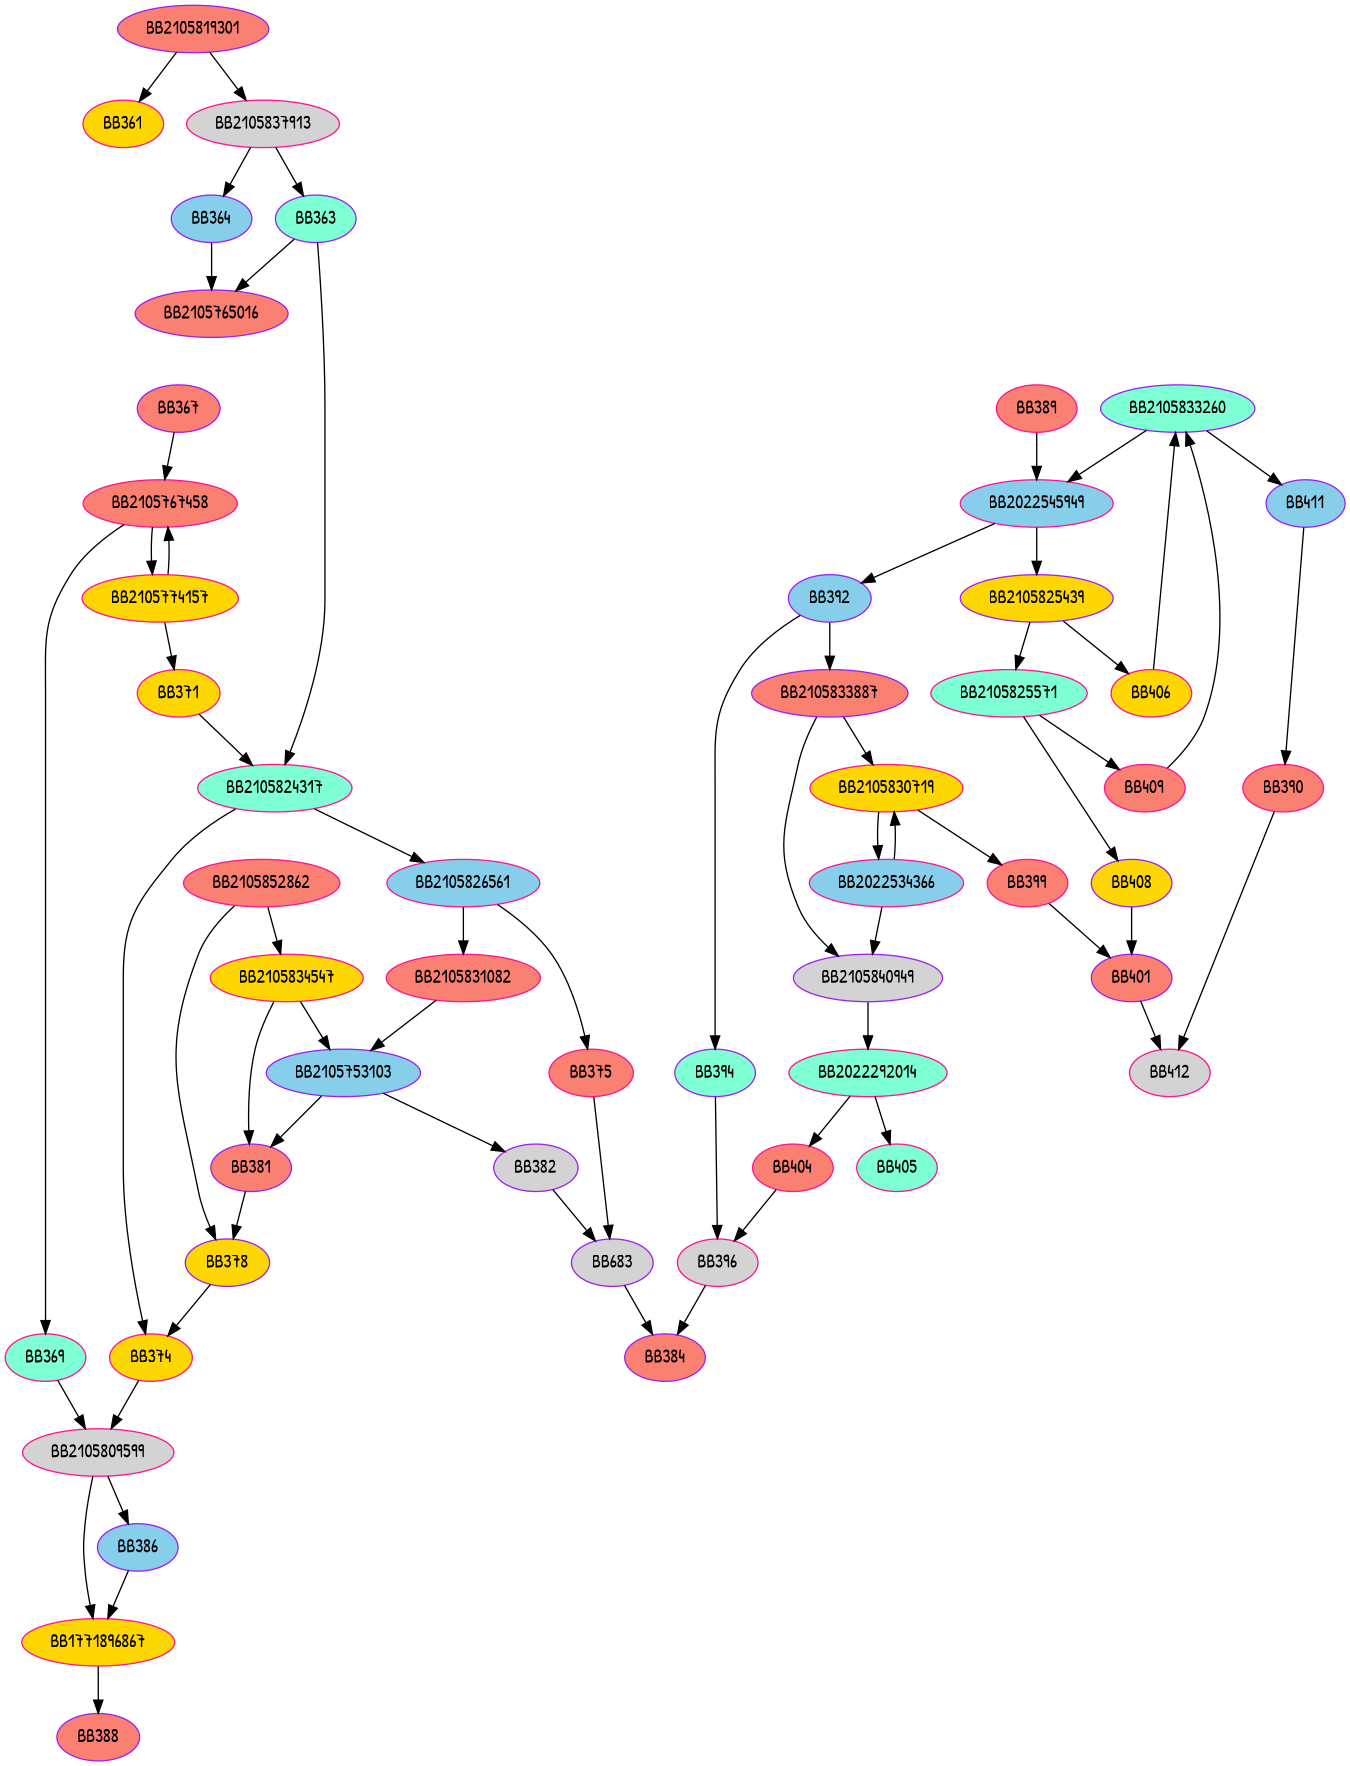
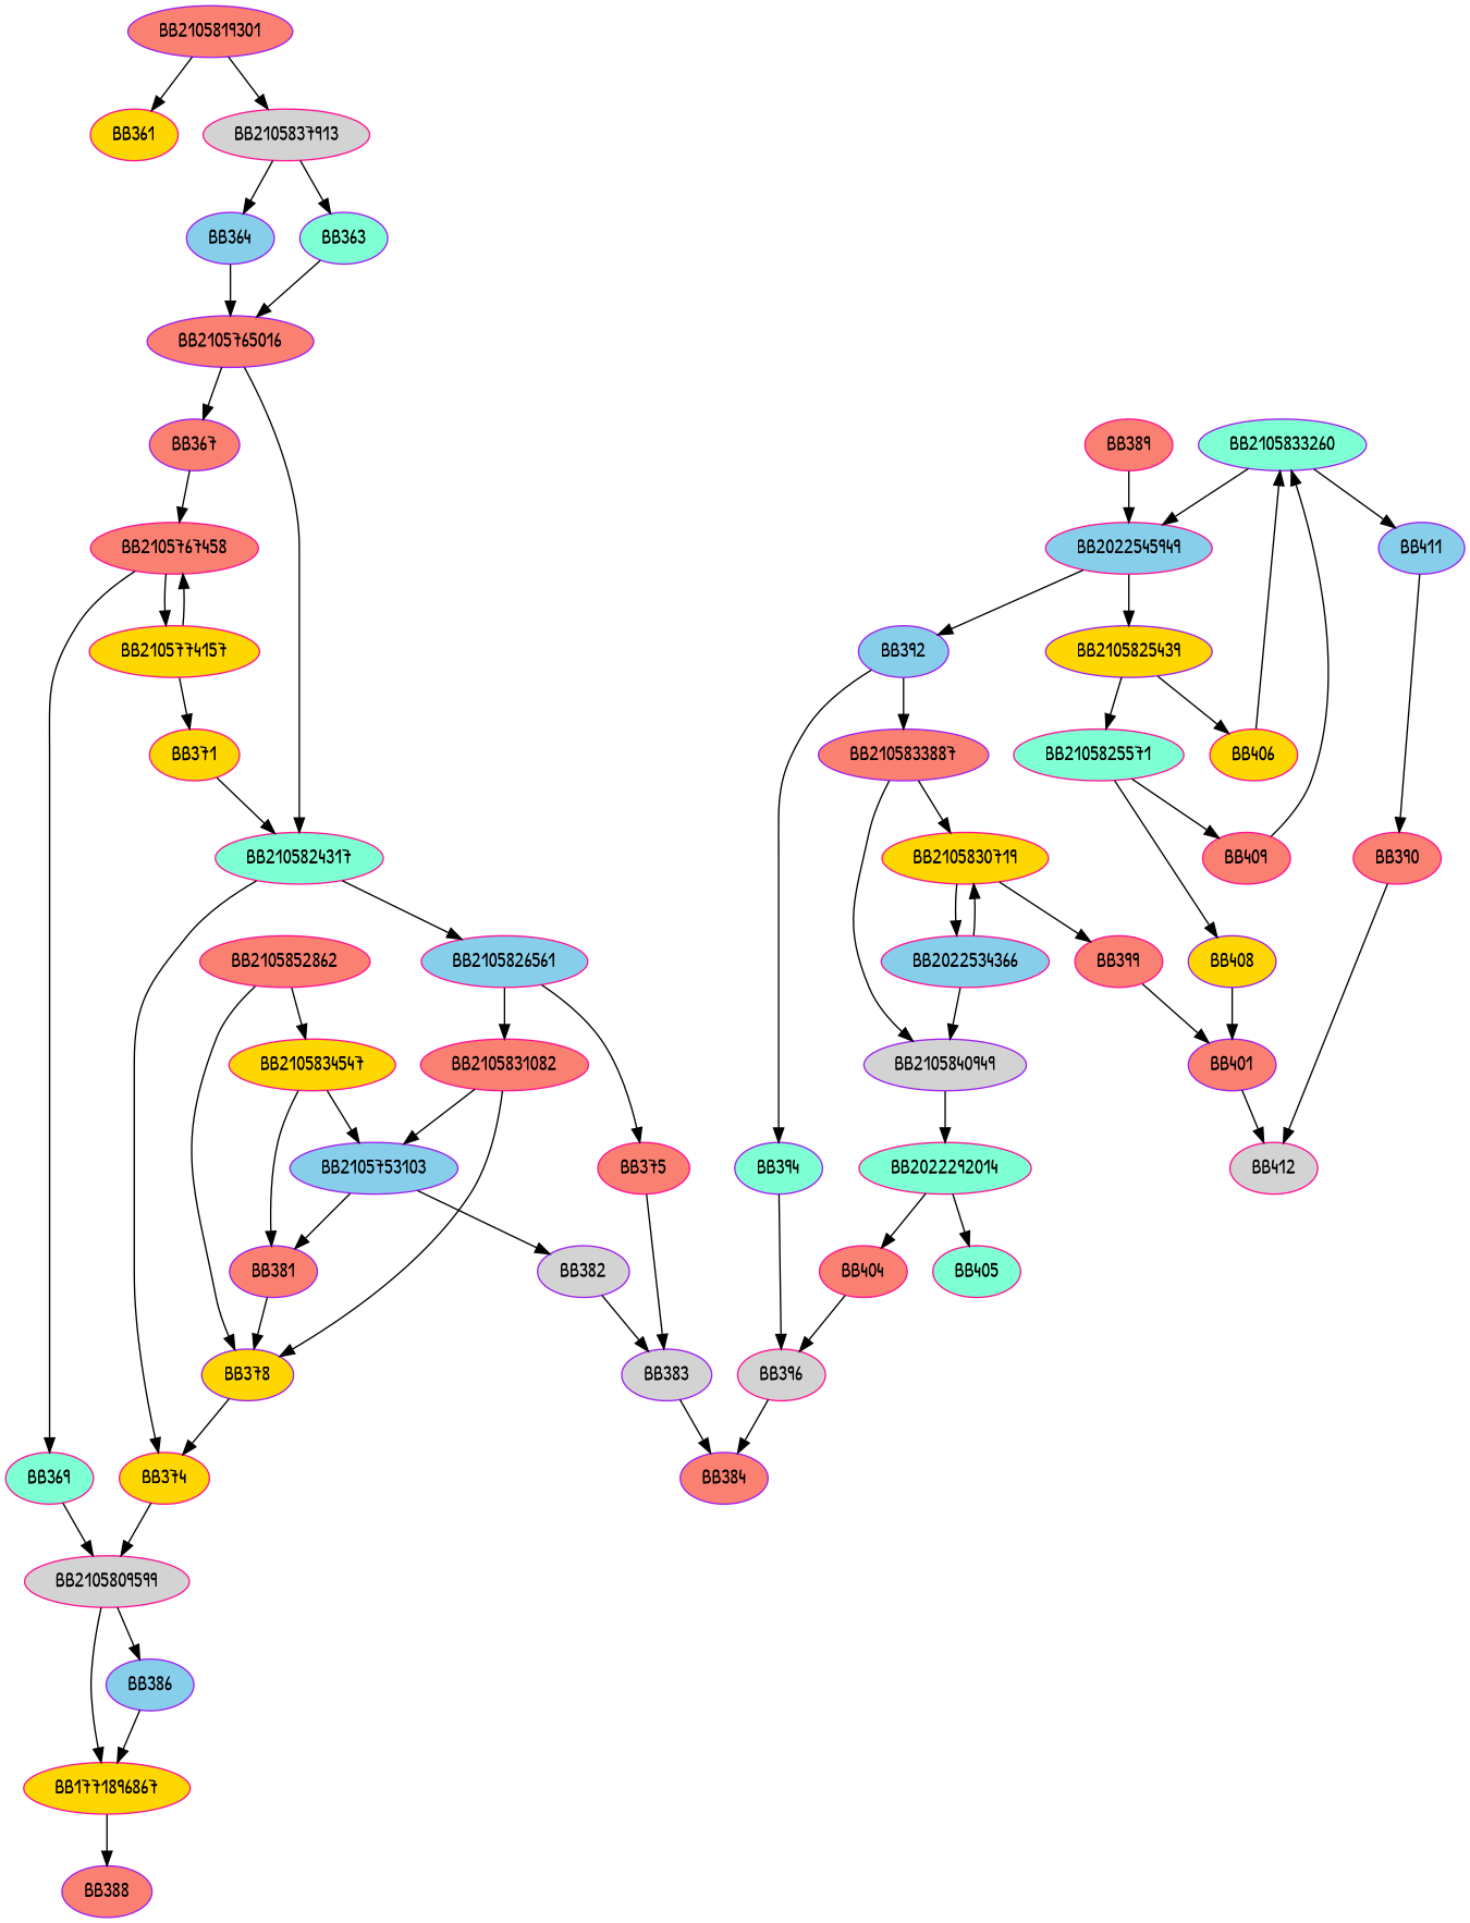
  digraph {
    fontname="Patrick Hand"
    node [color=deeppink fillcolor=salmon fontname="Patrick Hand" style=filled]
    edge [fontname="Patrick Hand"]
    BB2105819301 [color=purple]
    BB361 [fillcolor=gold]
    BB2105837913 [fillcolor=lightgrey]
    BB363 [color=purple fillcolor=aquamarine]
    BB364 [color=purple fillcolor=skyblue]
    BB2105765016 [color=purple]
    BB2105824317 [fillcolor=aquamarine]
    BB367 [color=purple]
    BB2105826561 [fillcolor=skyblue]
    BB374 [fillcolor=gold]
    BB2105767458
    BB375
    BB2105831082
    BB2105809599 [fillcolor=lightgrey]
    BB369 [fillcolor=aquamarine]
    BB2105774157 [fillcolor=gold]
    BB371 [fillcolor=gold]
    BB1771896867 [fillcolor=gold]
    BB386 [color=purple fillcolor=skyblue]
    BB388 [color=purple]
-   BB383 [color=purple fillcolor=lightgrey label=BB683]
+   BB383 [color=purple fillcolor=lightgrey]
    BB378 [color=purple fillcolor=gold]
    BB2105753103 [color=purple fillcolor=skyblue]
    BB384 [color=purple]
    BB2105852862
    BB2105834547 [fillcolor=gold]
    BB381 [color=purple]
    BB382 [color=purple fillcolor=lightgrey]
    BB2022545949 [fillcolor=skyblue]
    BB389
    BB412 [fillcolor=lightgrey]
    BB390
    BB392 [color=purple fillcolor=skyblue]
    BB2105825439 [color=purple fillcolor=gold]
    BB394 [color=purple fillcolor=aquamarine]
    BB2105833887 [color=purple]
    BB406 [fillcolor=gold]
    BB2105825571 [fillcolor=aquamarine]
    BB396 [fillcolor=lightgrey]
    BB2105830719 [fillcolor=gold]
    BB2105840949 [color=purple fillcolor=lightgrey]
    BB2105833260 [color=purple fillcolor=aquamarine]
    BB408 [color=purple fillcolor=gold]
    BB409
    BB399
    BB2022534366 [fillcolor=skyblue]
    BB2022292014 [fillcolor=aquamarine]
    BB401 [color=purple]
    BB404
    BB405 [fillcolor=aquamarine]
    BB411 [color=purple fillcolor=skyblue]
    BB2105819301 -> BB361
    BB2105819301 -> BB2105837913
    BB2105837913 -> BB363
    BB2105837913 -> BB364
    BB363 -> BB2105765016
    BB364 -> BB2105765016
-   BB363 -> BB2105824317
+   BB2105765016 -> BB2105824317
+   BB2105765016 -> BB367
    BB2105824317 -> BB2105826561
    BB2105824317 -> BB374
    BB367 -> BB2105767458
    BB2105826561 -> BB375
    BB2105826561 -> BB2105831082
    BB374 -> BB2105809599
    BB2105767458 -> BB369
    BB2105767458 -> BB2105774157
    BB375 -> BB383
+   BB2105831082 -> BB378
    BB2105831082 -> BB2105753103
    BB2105809599 -> BB1771896867
    BB2105809599 -> BB386
    BB369 -> BB2105809599
    BB2105774157 -> BB2105767458
    BB2105774157 -> BB371
    BB371 -> BB2105824317
    BB1771896867 -> BB388
    BB386 -> BB1771896867
    BB383 -> BB384
    BB378 -> BB374
    BB2105753103 -> BB381
    BB2105753103 -> BB382
    BB2105852862 -> BB378
    BB2105852862 -> BB2105834547
    BB2105834547 -> BB2105753103
    BB2105834547 -> BB381
    BB381 -> BB378
    BB382 -> BB383
    BB2022545949 -> BB392
    BB2022545949 -> BB2105825439
    BB389 -> BB2022545949
    BB390 -> BB412
    BB392 -> BB394
    BB392 -> BB2105833887
    BB2105825439 -> BB406
    BB2105825439 -> BB2105825571
    BB394 -> BB396
    BB2105833887 -> BB2105830719
    BB2105833887 -> BB2105840949
    BB406 -> BB2105833260
    BB2105825571 -> BB408
    BB2105825571 -> BB409
    BB396 -> BB384
    BB2105830719 -> BB399
    BB2105830719 -> BB2022534366
    BB2105840949 -> BB2022292014
    BB2105833260 -> BB2022545949
    BB2105833260 -> BB411
    BB408 -> BB401
    BB409 -> BB2105833260
    BB399 -> BB401
    BB2022534366 -> BB2105830719
    BB2022534366 -> BB2105840949
    BB2022292014 -> BB404
    BB2022292014 -> BB405
    BB401 -> BB412
    BB404 -> BB396
    BB411 -> BB390
  }
